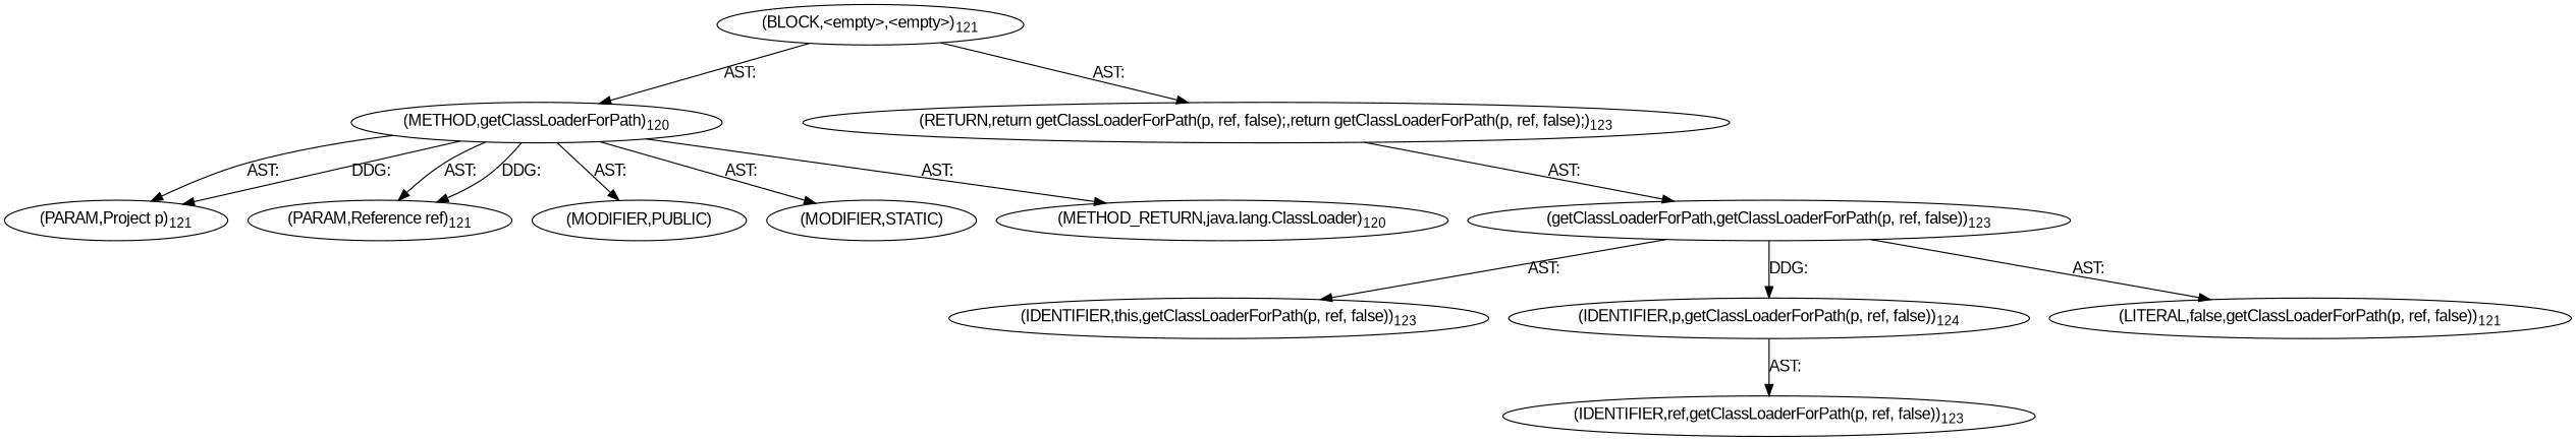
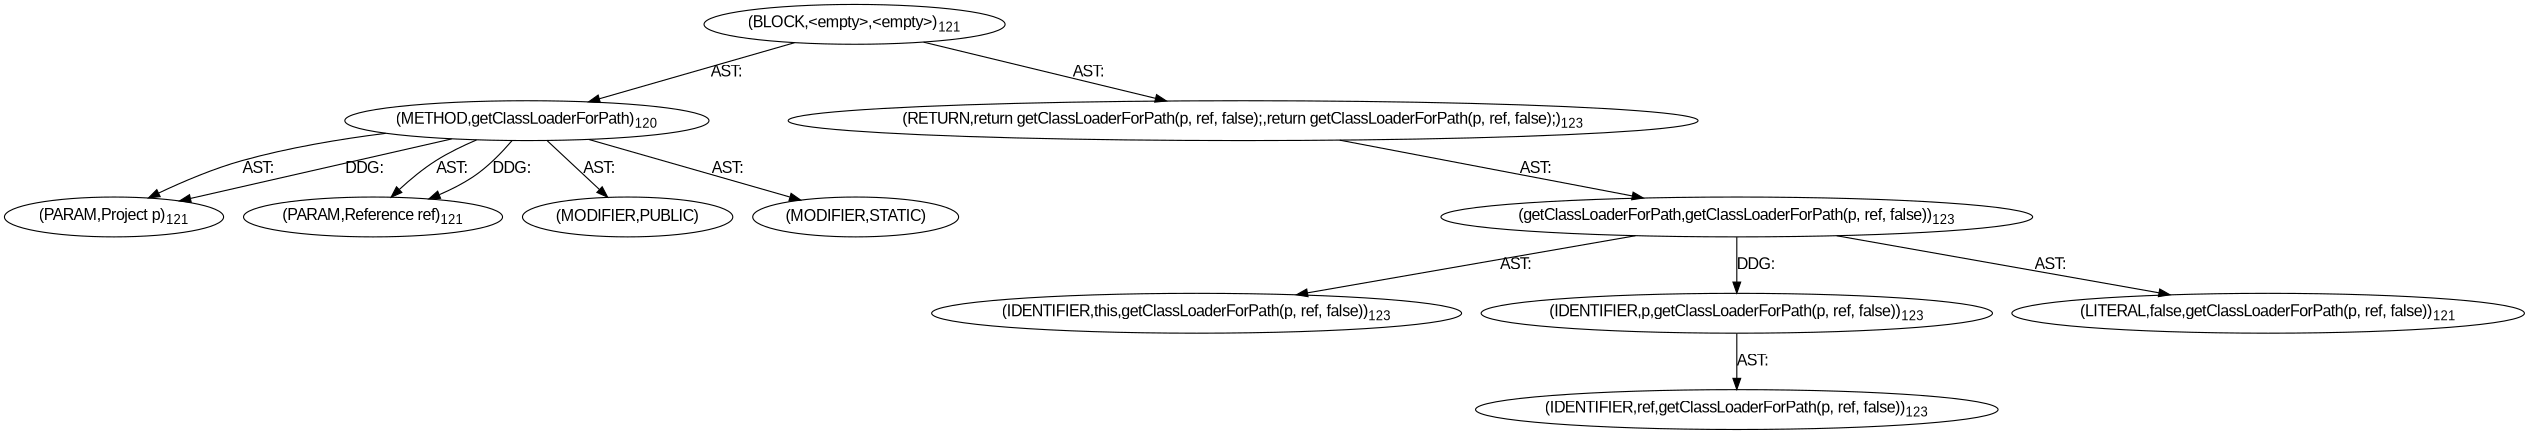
  digraph {
    fontname="Liberation Sans"
    node [fontname="Liberation Sans"]
    edge [fontname="Liberation Sans"]
    n1 [label=<(METHOD,getClassLoaderForPath)<SUB>120</SUB>>]
    n2 [label=<(PARAM,Project p)<SUB>121</SUB>>]
    n3 [label=<(PARAM,Reference ref)<SUB>121</SUB>>]
    n4 [label=<(MODIFIER,PUBLIC)>]
    n5 [label=<(MODIFIER,STATIC)>]
-   n6 [label=<(METHOD_RETURN,java.lang.ClassLoader)<SUB>120</SUB>>]
    n7 [label=<(BLOCK,&lt;empty&gt;,&lt;empty&gt;)<SUB>121</SUB>>]
    n8 [label=<(RETURN,return getClassLoaderForPath(p, ref, false);,return getClassLoaderForPath(p, ref, false);)<SUB>123</SUB>>]
    n9 [label=<(getClassLoaderForPath,getClassLoaderForPath(p, ref, false))<SUB>123</SUB>>]
    n10 [label=<(IDENTIFIER,this,getClassLoaderForPath(p, ref, false))<SUB>123</SUB>>]
-   n11 [label=<(IDENTIFIER,p,getClassLoaderForPath(p, ref, false))<SUB>124</SUB>>]
+   n11 [label=<(IDENTIFIER,p,getClassLoaderForPath(p, ref, false))<SUB>123</SUB>>]
    n12 [label=<(LITERAL,false,getClassLoaderForPath(p, ref, false))<SUB>121</SUB>>]
    n13 [label=<(IDENTIFIER,ref,getClassLoaderForPath(p, ref, false))<SUB>123</SUB>>]
    n1 -> n2 [label="AST: "]
    n1 -> n2 [label="DDG: "]
    n1 -> n3 [label="AST: "]
    n1 -> n3 [label="DDG: "]
    n1 -> n4 [label="AST: "]
    n1 -> n5 [label="AST: "]
-   n1 -> n6 [label="AST: "]
    n7 -> n1 [label="AST: "]
    n7 -> n8 [label="AST: "]
    n8 -> n9 [label="AST: "]
    n9 -> n10 [label="AST: "]
    n9 -> n11 [label="DDG: "]
    n9 -> n12 [label="AST: "]
    n11 -> n13 [label="AST: "]
  }
